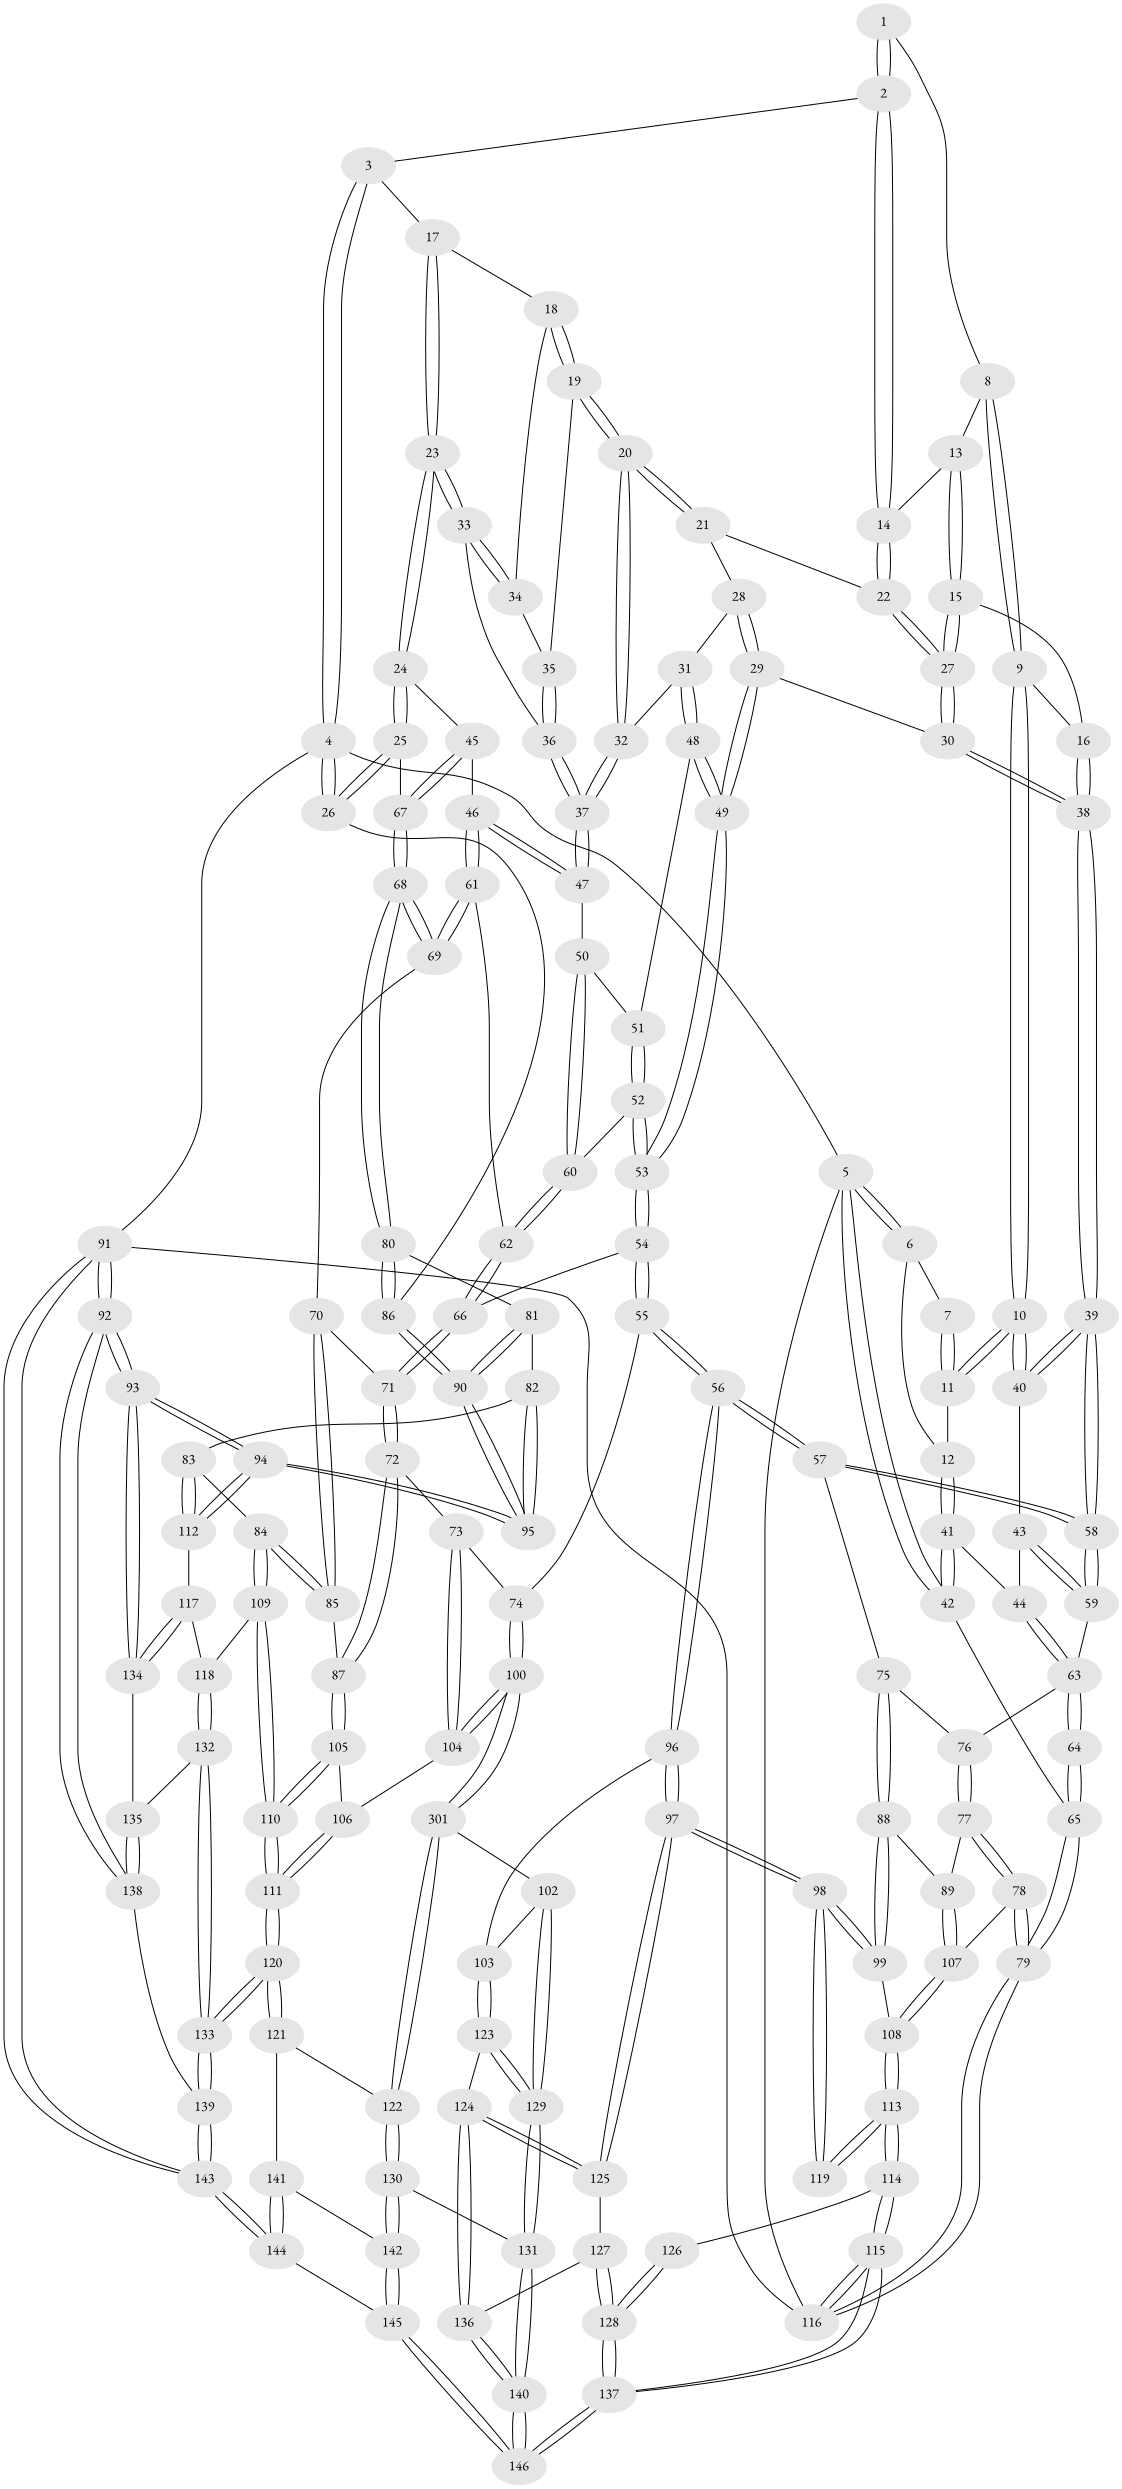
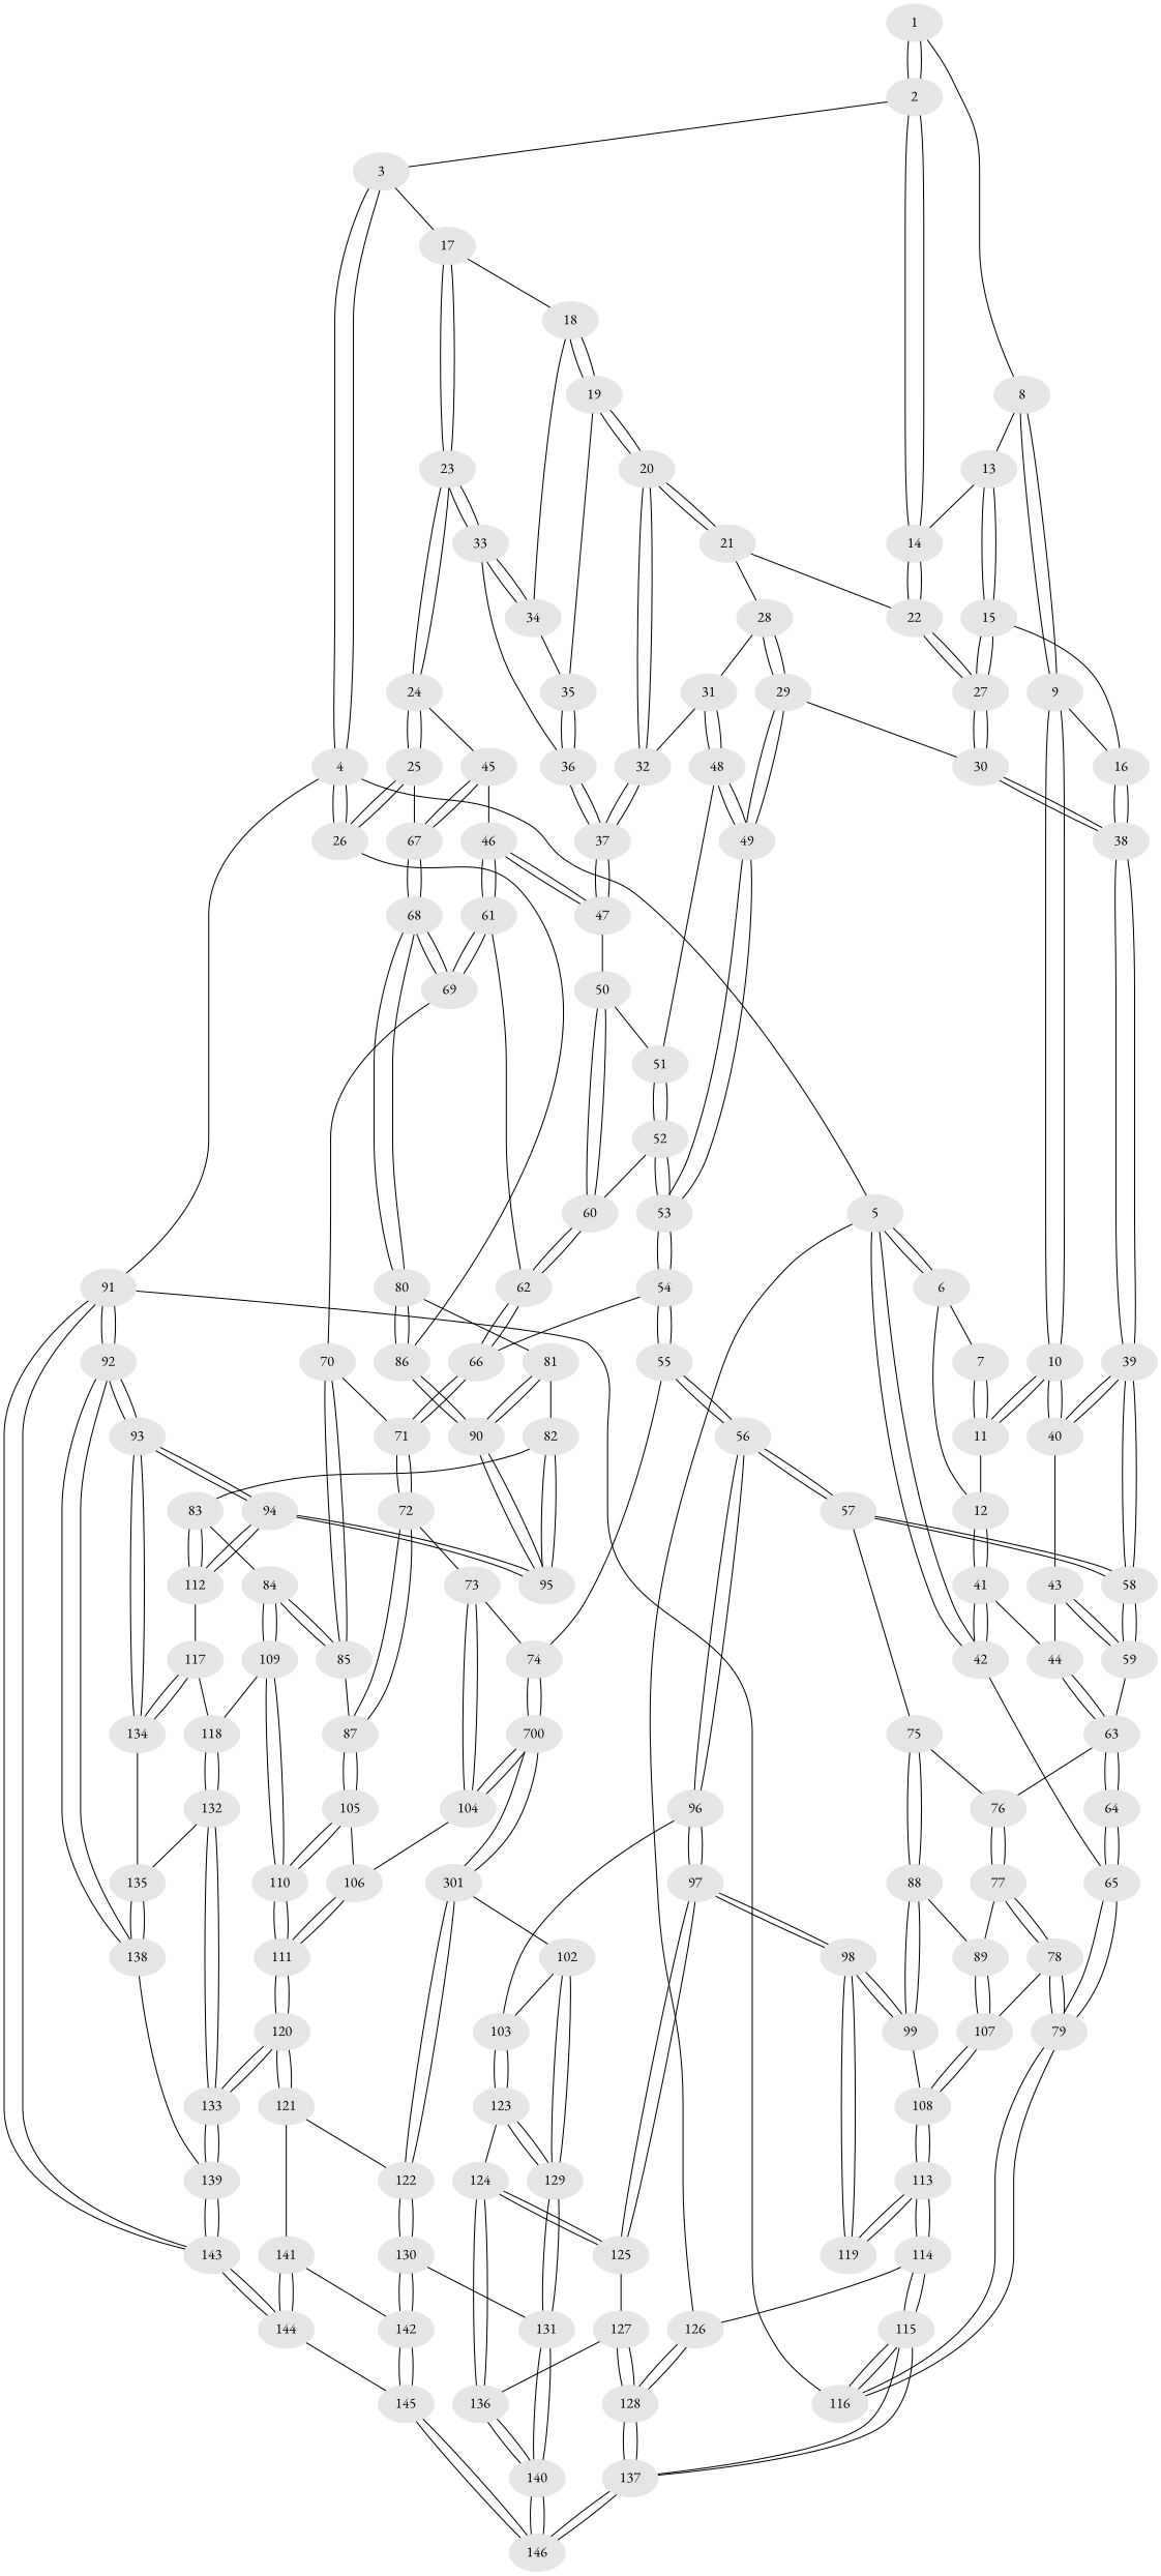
  graph {
    fontname="EB Garamond"
    node [color=gray90 fontname="EB Garamond" style=filled]
    edge [fontname="EB Garamond"]
    1
    2
    8
    3
    14
    9
    13
    4
    17
    22
    5
    26
    91
    18
    23
    6
    42
    116
    86
    92
    143
    7
    12
    65
    11
    41
    10
    16
    15
    40
    38
    43
    44
    27
    30
    39
    19
    34
    24
    33
    20
    35
    21
    32
    36
    28
    37
    29
    31
    25
    45
    67
    46
    68
    90
    49
    48
    53
    51
    47
    50
    58
    59
    63
    79
    64
    76
    61
    62
    69
    60
    52
    54
    55
    66
    56
    74
    71
    57
    96
-   100
+   100 [label=700]
    75
    97
    103
    88
    70
    77
    72
    80
    81
    85
    87
    73
    104
    105
    106
    n97 [label=301]
    89
    99
    78
    107
    108
    82
    83
    95
    84
    112
    109
    117
    110
    118
    93
    138
    144
    94
    134
    139
    135
    98
    125
    123
    119
    127
    113
    102
    122
    129
    130
    131
    124
    111
    120
    114
    132
    121
    133
    115
    126
    137
    128
    146
    141
    142
    136
    140
    145
    1 -- 2
    1 -- 2
    1 -- 8
    2 -- 3
    2 -- 14
    2 -- 14
    8 -- 9
    8 -- 9
    8 -- 13
    3 -- 4
    3 -- 4
    3 -- 17
    14 -- 22
    14 -- 22
    9 -- 10
    9 -- 10
    9 -- 16
    13 -- 14
    13 -- 15
    13 -- 15
    4 -- 5
    4 -- 26
    4 -- 26
    4 -- 91
    17 -- 18
    17 -- 23
    17 -- 23
    22 -- 27
    22 -- 27
    5 -- 6
    5 -- 6
    5 -- 42
    5 -- 42
-   5 -- 116
+   5 -- 126
    26 -- 86
    91 -- 116
    91 -- 92
    91 -- 92
    91 -- 143
    91 -- 143
    18 -- 19
    18 -- 19
    18 -- 34
    23 -- 24
    23 -- 24
    23 -- 33
    23 -- 33
    6 -- 7
    6 -- 12
    42 -- 65
    86 -- 90
    86 -- 90
    92 -- 93
    92 -- 93
    92 -- 138
    92 -- 138
    143 -- 144
    143 -- 144
    7 -- 11
    7 -- 11
    12 -- 41
    12 -- 41
    65 -- 79
    65 -- 79
    11 -- 12
    41 -- 42
    41 -- 42
    41 -- 44
    10 -- 11
    10 -- 11
    10 -- 40
    10 -- 40
    16 -- 38
    16 -- 38
    15 -- 16
    15 -- 27
    15 -- 27
    40 -- 43
    38 -- 39
    38 -- 39
    43 -- 44
    43 -- 59
    43 -- 59
    44 -- 63
    44 -- 63
    27 -- 30
    27 -- 30
    30 -- 38
    30 -- 38
    39 -- 40
    39 -- 40
    39 -- 58
    39 -- 58
    19 -- 20
    19 -- 20
    19 -- 35
    34 -- 35
    24 -- 25
    24 -- 25
    24 -- 45
    33 -- 34
    33 -- 34
    33 -- 36
    20 -- 21
    20 -- 21
    20 -- 32
    20 -- 32
    35 -- 36
    35 -- 36
    21 -- 22
    21 -- 28
    32 -- 37
    32 -- 37
    36 -- 37
    36 -- 37
    28 -- 29
    28 -- 29
    28 -- 31
    37 -- 47
    37 -- 47
    29 -- 30
    29 -- 49
    29 -- 49
    31 -- 32
    31 -- 48
    31 -- 48
    25 -- 26
    25 -- 26
    25 -- 67
    45 -- 67
    45 -- 67
    45 -- 46
    67 -- 68
    67 -- 68
    46 -- 47
    46 -- 47
    46 -- 61
    46 -- 61
    68 -- 69
    68 -- 69
    68 -- 80
    68 -- 80
    90 -- 95
    90 -- 95
    49 -- 53
    49 -- 53
    48 -- 49
    48 -- 49
    48 -- 51
    53 -- 54
    53 -- 54
    51 -- 52
    51 -- 52
    47 -- 50
    50 -- 51
    50 -- 60
    50 -- 60
    58 -- 59
    58 -- 59
    59 -- 63
    63 -- 64
    63 -- 64
    63 -- 76
    79 -- 116
    79 -- 116
    64 -- 65
    64 -- 65
    76 -- 77
    76 -- 77
    61 -- 62
    61 -- 69
    61 -- 69
    62 -- 66
    62 -- 66
    69 -- 70
    60 -- 62
    60 -- 62
    52 -- 53
    52 -- 53
    52 -- 60
    54 -- 55
    54 -- 55
    54 -- 66
    55 -- 56
    55 -- 56
    55 -- 74
    66 -- 71
    66 -- 71
    56 -- 57
    56 -- 57
    56 -- 96
    56 -- 96
    74 -- 100
    74 -- 100
    71 -- 72
    71 -- 72
    57 -- 58
    57 -- 58
    57 -- 75
    96 -- 97
    96 -- 97
    96 -- 103
    100 -- 104
    100 -- 104
    100 -- n97
    100 -- n97
    75 -- 76
    75 -- 88
    75 -- 88
    97 -- 98
    97 -- 98
    97 -- 125
    97 -- 125
    103 -- 123
    103 -- 123
    88 -- 89
    88 -- 99
    88 -- 99
    70 -- 71
    70 -- 85
    70 -- 85
    77 -- 89
    77 -- 78
    77 -- 78
    72 -- 87
    72 -- 87
    72 -- 73
    80 -- 86
    80 -- 86
    80 -- 81
    81 -- 90
    81 -- 90
    81 -- 82
    85 -- 87
    87 -- 105
    87 -- 105
    73 -- 74
    73 -- 104
    73 -- 104
    104 -- 106
    105 -- 106
    105 -- 110
    105 -- 110
    106 -- 111
    106 -- 111
    n97 -- 102
    n97 -- 122
    n97 -- 122
    89 -- 107
    89 -- 107
    99 -- 108
    78 -- 79
    78 -- 79
    78 -- 107
    107 -- 108
    107 -- 108
    108 -- 113
    108 -- 113
    82 -- 83
    82 -- 95
    82 -- 95
    83 -- 84
    83 -- 112
    83 -- 112
    84 -- 85
    84 -- 85
    84 -- 109
    84 -- 109
    112 -- 117
    109 -- 110
    109 -- 110
    109 -- 118
    117 -- 118
    117 -- 134
    117 -- 134
    110 -- 111
    110 -- 111
    118 -- 132
    118 -- 132
    93 -- 94
    93 -- 94
    93 -- 134
    93 -- 134
    138 -- 139
    144 -- 145
    94 -- 95
    94 -- 95
    94 -- 112
    94 -- 112
    134 -- 135
    139 -- 143
    139 -- 143
    135 -- 138
    135 -- 138
    98 -- 99
    98 -- 99
    98 -- 119
    98 -- 119
    125 -- 127
    123 -- 129
    123 -- 129
    123 -- 124
    127 -- 128
    127 -- 128
    127 -- 136
    113 -- 119
    113 -- 119
    113 -- 114
    113 -- 114
    102 -- 103
    102 -- 129
    102 -- 129
    122 -- 130
    122 -- 130
    129 -- 131
    129 -- 131
    130 -- 131
    130 -- 142
    130 -- 142
    131 -- 140
    131 -- 140
    124 -- 125
    124 -- 125
    124 -- 136
    124 -- 136
    111 -- 120
    111 -- 120
    120 -- 121
    120 -- 121
    120 -- 133
    120 -- 133
    114 -- 115
    114 -- 115
    114 -- 126
    132 -- 135
    132 -- 133
    132 -- 133
    121 -- 122
    121 -- 141
    133 -- 139
    133 -- 139
    115 -- 116
    115 -- 116
    115 -- 137
    115 -- 137
    126 -- 128
    126 -- 128
    137 -- 146
    137 -- 146
    128 -- 137
    128 -- 137
    141 -- 144
    141 -- 144
    141 -- 142
    142 -- 145
    142 -- 145
    136 -- 140
    136 -- 140
    140 -- 146
    140 -- 146
    145 -- 146
    145 -- 146
  }
